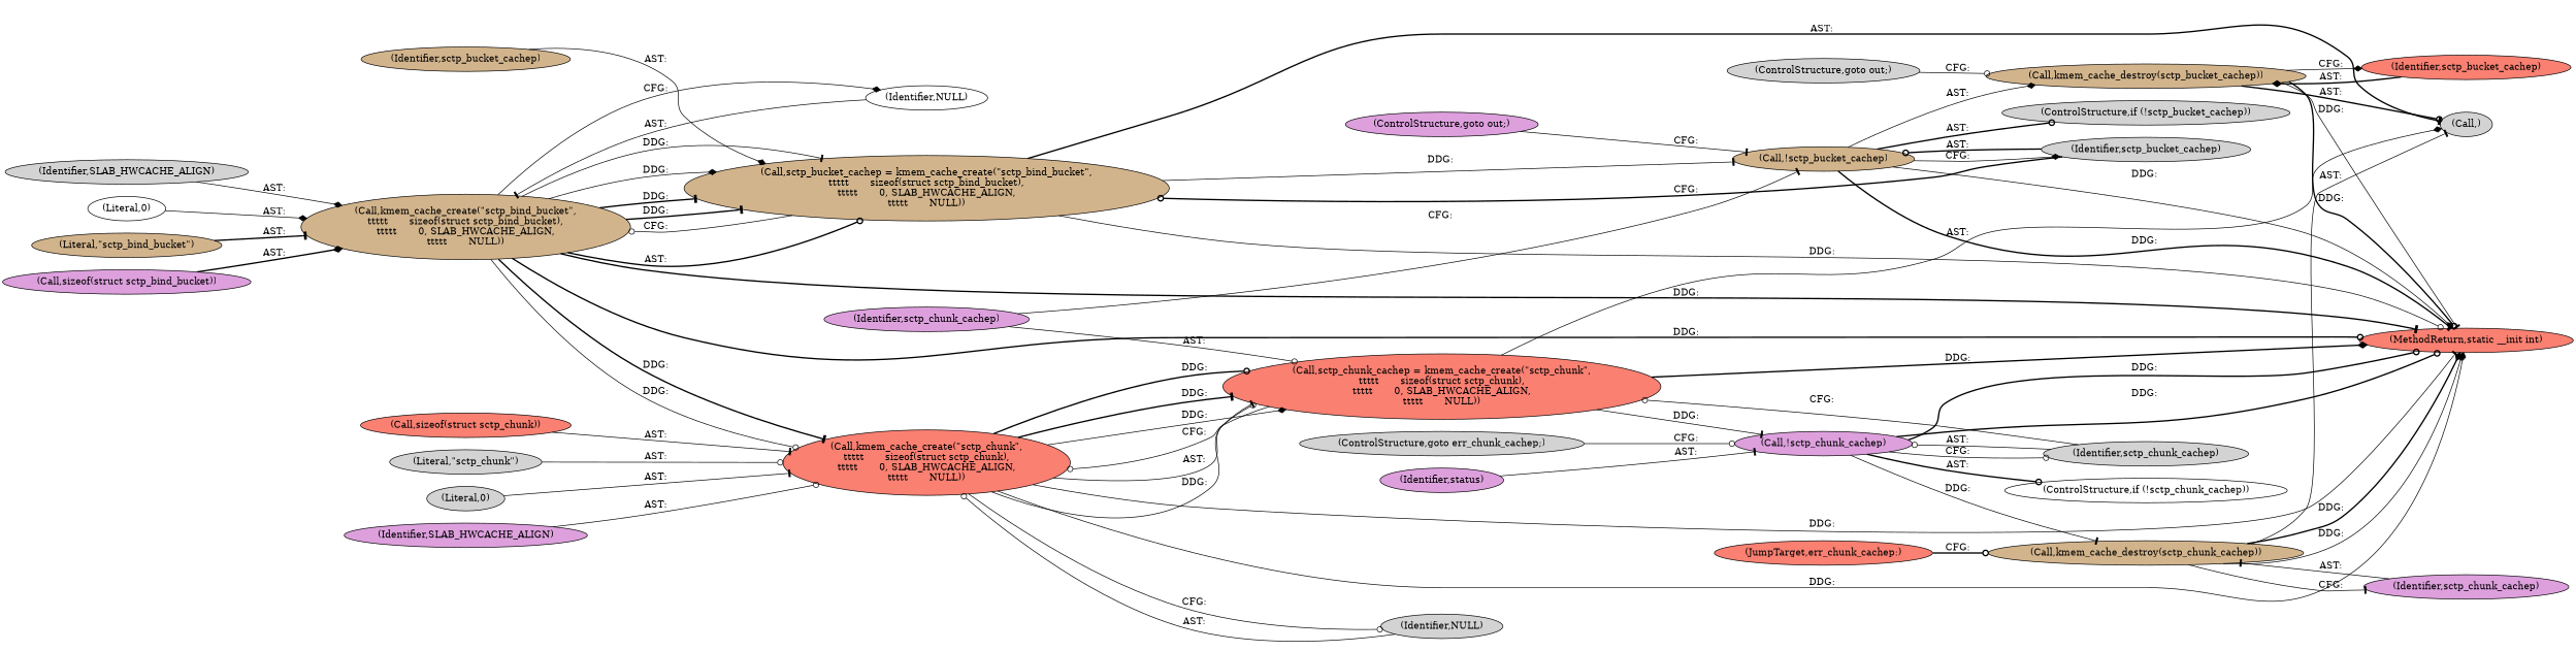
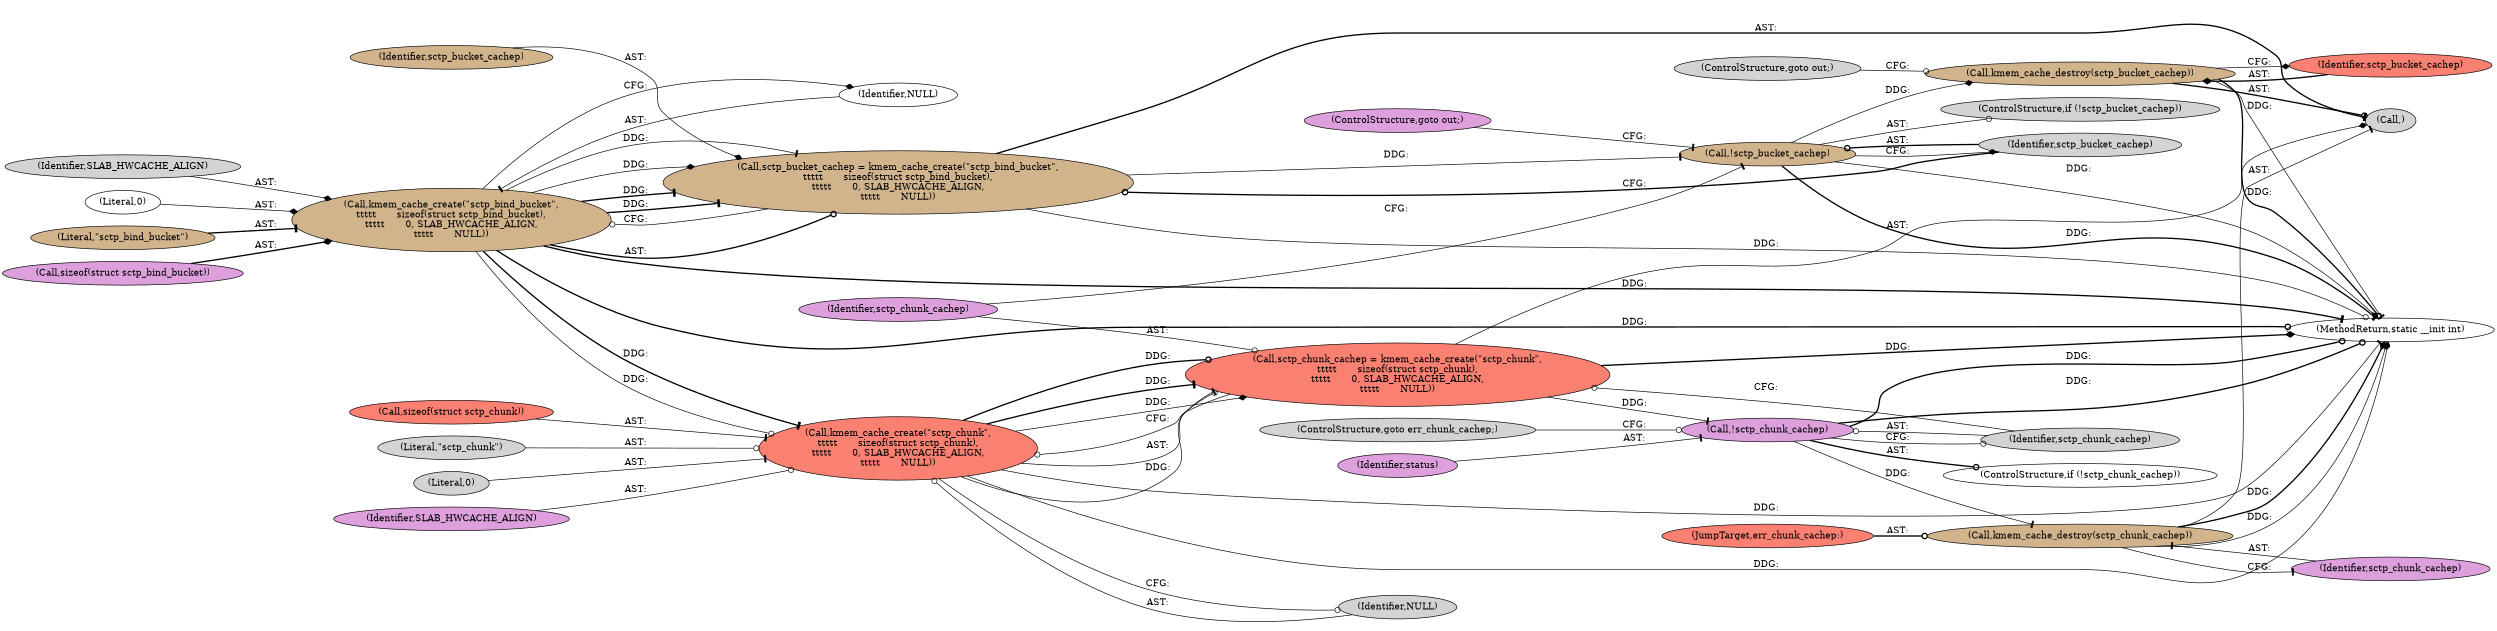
  digraph {
    rankdir=LR
    node [fillcolor=lightgrey style=filled]
    edge [arrowhead=odot style=solid]
    n1 [fillcolor=tan label="(Call,kmem_cache_create(\"sctp_bind_bucket\",\n\t\t\t\t\t       sizeof(struct sctp_bind_bucket),\n\t\t\t\t\t       0, SLAB_HWCACHE_ALIGN,\n\t\t\t\t\t       NULL))"]
    n2 [fillcolor=tan label="(Call,sctp_bucket_cachep = kmem_cache_create(\"sctp_bind_bucket\",\n\t\t\t\t\t       sizeof(struct sctp_bind_bucket),\n\t\t\t\t\t       0, SLAB_HWCACHE_ALIGN,\n\t\t\t\t\t       NULL))"]
    n3 [fillcolor=salmon label="(Call,kmem_cache_create(\"sctp_chunk\",\n\t\t\t\t\t       sizeof(struct sctp_chunk),\n\t\t\t\t\t       0, SLAB_HWCACHE_ALIGN,\n\t\t\t\t\t       NULL))"]
    n4 [fillcolor=white label="(Identifier,NULL)"]
-   n5 [fillcolor=salmon label="(MethodReturn,static __init int)"]
+   n5 [fillcolor=white label="(MethodReturn,static __init int)"]
    n6 [fillcolor=tan label="(Call,!sctp_bucket_cachep)"]
    n7 [label="(Call,)"]
    n8 [fillcolor=salmon label="(Call,sctp_chunk_cachep = kmem_cache_create(\"sctp_chunk\",\n\t\t\t\t\t       sizeof(struct sctp_chunk),\n\t\t\t\t\t       0, SLAB_HWCACHE_ALIGN,\n\t\t\t\t\t       NULL))"]
    n9 [label="(Identifier,NULL)"]
    n10 [fillcolor=tan label="(Call,kmem_cache_destroy(sctp_bucket_cachep))"]
    n11 [label="(ControlStructure,if (!sctp_bucket_cachep))"]
    n12 [label="(Identifier,sctp_bucket_cachep)"]
    n13 [fillcolor=salmon label="(Identifier,sctp_bucket_cachep)"]
    n14 [fillcolor=plum label="(Call,!sctp_chunk_cachep)"]
    n15 [fillcolor=tan label="(Call,kmem_cache_destroy(sctp_chunk_cachep))"]
    n16 [label="(Identifier,sctp_chunk_cachep)"]
    n17 [fillcolor=white label="(ControlStructure,if (!sctp_chunk_cachep))"]
    n18 [fillcolor=plum label="(Identifier,sctp_chunk_cachep)"]
    n19 [label="(ControlStructure,goto out;)"]
    n20 [label="(Identifier,SLAB_HWCACHE_ALIGN)"]
    n21 [label="(ControlStructure,goto err_chunk_cachep;)"]
    n22 [fillcolor=plum label="(Identifier,status)"]
    n23 [fillcolor=plum label="(ControlStructure,goto out;)"]
    n24 [fillcolor=white label="(Literal,0)"]
    n25 [fillcolor=salmon label="(Call,sizeof(struct sctp_chunk))"]
    n26 [label="(Literal,\"sctp_chunk\")"]
    n27 [fillcolor=tan label="(Literal,\"sctp_bind_bucket\")"]
    n28 [fillcolor=tan label="(Identifier,sctp_bucket_cachep)"]
    n29 [label="(Literal,0)"]
    n30 [fillcolor=plum label="(Call,sizeof(struct sctp_bind_bucket))"]
    n31 [fillcolor=plum label="(Identifier,SLAB_HWCACHE_ALIGN)"]
    n32 [fillcolor=salmon label="(JumpTarget,err_chunk_cachep:)"]
    n33 [fillcolor=plum label="(Identifier,sctp_chunk_cachep)"]
    n1 -> n2 [label="AST: " style=bold]
    n1 -> n2 [arrowhead=tee label="DDG: "]
    n1 -> n2 [arrowhead=diamond label="DDG: "]
    n1 -> n2 [arrowhead=tee label="DDG: " style=bold]
    n1 -> n2 [arrowhead=tee label="DDG: " style=bold]
    n1 -> n3 [label="DDG: "]
    n1 -> n3 [arrowhead=tee label="DDG: " style=bold]
    n1 -> n4 [arrowhead=diamond label="CFG: "]
    n1 -> n5 [arrowhead=tee label="DDG: " style=bold]
    n1 -> n5 [label="DDG: " style=bold]
    n2 -> n1 [label="CFG: "]
    n2 -> n5 [label="DDG: "]
    n2 -> n6 [arrowhead=tee label="DDG: "]
    n2 -> n7 [arrowhead=tee label="AST: " style=bold]
    n3 -> n5 [arrowhead=tee label="DDG: "]
    n3 -> n5 [arrowhead=diamond label="DDG: "]
    n3 -> n8 [label="AST: "]
    n3 -> n8 [arrowhead=tee label="DDG: "]
    n3 -> n8 [label="DDG: " style=bold]
    n3 -> n8 [arrowhead=tee label="DDG: " style=bold]
    n3 -> n8 [arrowhead=diamond label="DDG: "]
    n3 -> n9 [label="CFG: "]
    n4 -> n1 [arrowhead=tee label="AST: "]
    n6 -> n5 [arrowhead=tee label="DDG: " style=bold]
    n6 -> n5 [arrowhead=diamond label="DDG: "]
-   n6 -> n10 [arrowhead=diamond label="AST: "]
-   n6 -> n11 [label="AST: " style=bold]
+   n6 -> n10 [arrowhead=diamond label="DDG: "]
+   n6 -> n11 [label="AST: "]
    n6 -> n12 [arrowhead=diamond label="CFG: "]
    n8 -> n3 [label="CFG: "]
    n8 -> n5 [arrowhead=diamond label="DDG: " style=bold]
    n8 -> n7 [arrowhead=diamond label="AST: "]
    n8 -> n14 [arrowhead=tee label="DDG: "]
    n9 -> n3 [label="AST: "]
    n10 -> n5 [arrowhead=tee label="DDG: "]
    n10 -> n5 [label="DDG: " style=bold]
    n10 -> n7 [label="AST: " style=bold]
    n10 -> n13 [arrowhead=diamond label="CFG: "]
    n12 -> n2 [label="CFG: " style=bold]
    n12 -> n6 [label="AST: " style=bold]
    n13 -> n10 [arrowhead=diamond label="AST: " style=bold]
    n14 -> n5 [label="DDG: " style=bold]
    n14 -> n5 [label="DDG: " style=bold]
    n14 -> n15 [arrowhead=tee label="DDG: "]
    n14 -> n16 [label="CFG: "]
    n14 -> n17 [label="AST: " style=bold]
    n15 -> n5 [arrowhead=diamond label="DDG: "]
    n15 -> n5 [arrowhead=diamond label="DDG: " style=bold]
    n15 -> n7 [arrowhead=tee label="AST: "]
    n15 -> n18 [arrowhead=tee label="CFG: "]
    n16 -> n8 [label="CFG: "]
    n16 -> n14 [label="AST: "]
    n18 -> n15 [arrowhead=tee label="AST: "]
    n19 -> n10 [label="CFG: "]
    n20 -> n1 [arrowhead=diamond label="AST: "]
    n21 -> n14 [label="CFG: "]
    n22 -> n14 [arrowhead=tee label="AST: "]
    n23 -> n6 [arrowhead=tee label="CFG: "]
    n24 -> n1 [arrowhead=diamond label="AST: "]
    n25 -> n3 [arrowhead=tee label="AST: "]
    n26 -> n3 [label="AST: "]
    n27 -> n1 [arrowhead=tee label="AST: " style=bold]
    n28 -> n2 [arrowhead=diamond label="AST: "]
    n29 -> n3 [arrowhead=tee label="AST: "]
    n30 -> n1 [arrowhead=diamond label="AST: " style=bold]
    n31 -> n3 [label="AST: "]
-   n32 -> n15 [label="CFG: " style=bold]
+   n32 -> n15 [label="AST: " style=bold]
    n33 -> n6 [arrowhead=tee label="CFG: "]
    n33 -> n8 [label="AST: "]
  }
